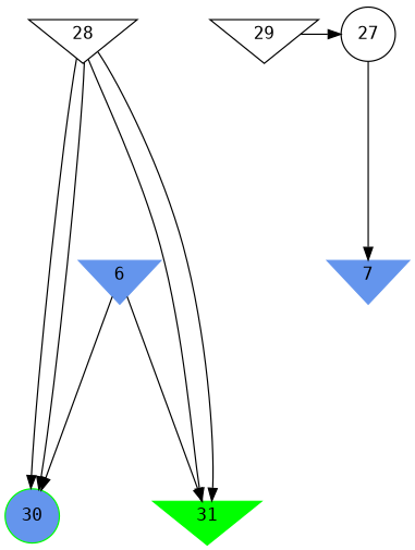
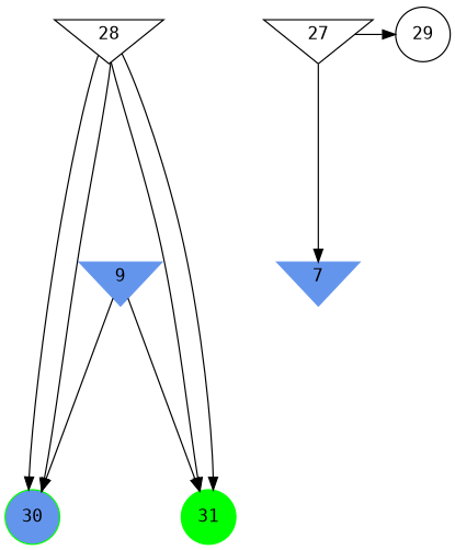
  digraph {
    fontname="DejaVu Sans Mono"
    ranksep=2.0
    node [color=black fontname="DejaVu Sans Mono" shape=circle style=filled]
    edge [fontname="DejaVu Sans Mono"]
-   6 [color=cornflowerblue shape=invtriangle]
+   6 [color=cornflowerblue shape=invtriangle label=9]
    7 [color=cornflowerblue shape=invtriangle]
-   27 [style=""]
+   27 [shape=invtriangle style=""]
    28 [shape=invtriangle style=""]
-   29 [shape=invtriangle style=""]
+   29 [style=""]
    30 [color=green fillcolor=cornflowerblue]
-   31 [color=green shape=invtriangle]
+   31 [color=green]
    subgraph sub_1 {
      rank=same
      6
      7
    }
    subgraph sub_2 {
      rank=same
      27
      28
      29
    }
    subgraph sub_3 {
      rank=same
      30
      31
    }
    6 -> 30
    6 -> 31
    27 -> 7
-   29 -> 27
+   27 -> 29
    28 -> 30
    28 -> 30
    28 -> 31
    28 -> 31
  }
